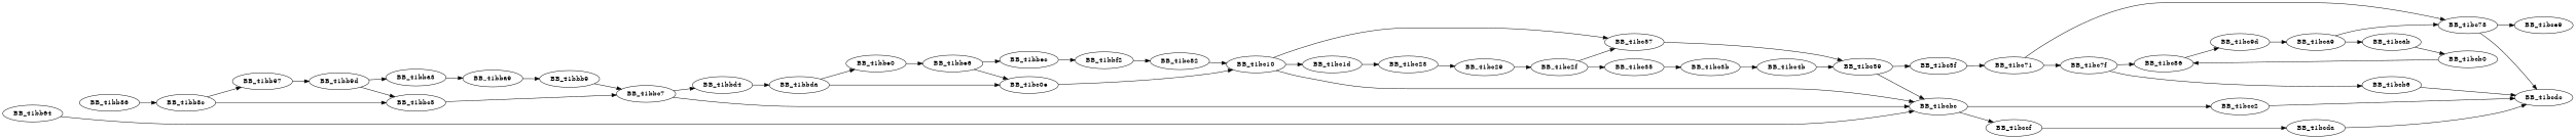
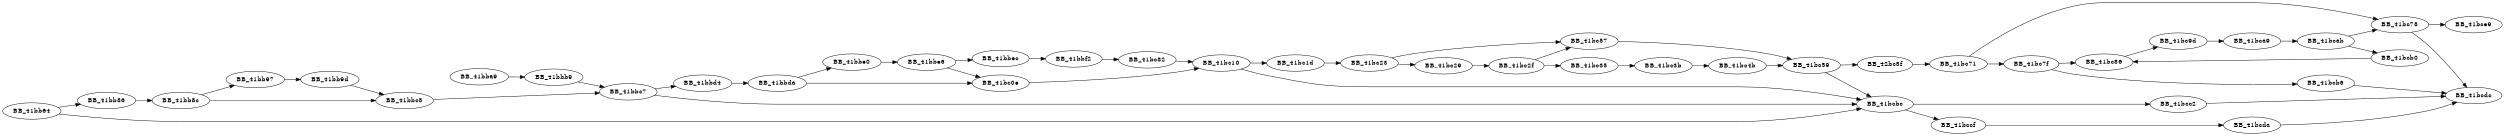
  digraph {
    rankdir=LR
    BB_41bb64
    BB_41bb86
    BB_41bcbc
    BB_41bb8c
    BB_41bcc2
    BB_41bccf
    BB_41bb97
    BB_41bbc5
    BB_41bcdc
    BB_41bcda
    BB_41bb9d
    BB_41bbc7
-   BB_41bba3
    BB_41bbd4
    BB_41bba9
    BB_41bbb9
    BB_41bbda
    BB_41bbe0
    BB_41bc0e
    BB_41bbe6
    BB_41bc10
    BB_41bbec
    BB_41bc1d
    BB_41bbf2
    n25 [label=BB_41bc82]
    BB_41bc23
    BB_41bc29
    BB_41bc57
    BB_41bc2f
    BB_41bc59
    BB_41bc35
-   BB_41bc5f
+   BB_41bc5f [label=BB_42bc5f]
    BB_41bc3b
    BB_41bc4b
    BB_41bc71
    BB_41bc78
    BB_41bc7f
    BB_41bce9
    BB_41bc86
    BB_41bcb6
    BB_41bc9d
    BB_41bca9
    BB_41bcab
    BB_41bcb0
+   BB_41bb64 -> BB_41bb86
    BB_41bb64 -> BB_41bcbc
    BB_41bb86 -> BB_41bb8c
    BB_41bcbc -> BB_41bcc2
    BB_41bcbc -> BB_41bccf
    BB_41bb8c -> BB_41bb97
    BB_41bb8c -> BB_41bbc5
    BB_41bcc2 -> BB_41bcdc
    BB_41bccf -> BB_41bcda
    BB_41bb97 -> BB_41bb9d
    BB_41bbc5 -> BB_41bbc7
    BB_41bcda -> BB_41bcdc
    BB_41bb9d -> BB_41bbc5
-   BB_41bb9d -> BB_41bba3
    BB_41bbc7 -> BB_41bcbc
    BB_41bbc7 -> BB_41bbd4
-   BB_41bba3 -> BB_41bba9
    BB_41bbd4 -> BB_41bbda
    BB_41bba9 -> BB_41bbb9
    BB_41bbb9 -> BB_41bbc7
    BB_41bbda -> BB_41bbe0
    BB_41bbda -> BB_41bc0e
    BB_41bbe0 -> BB_41bbe6
    BB_41bc0e -> BB_41bc10
    BB_41bbe6 -> BB_41bc0e
    BB_41bbe6 -> BB_41bbec
    BB_41bc10 -> BB_41bcbc
    BB_41bc10 -> BB_41bc1d
    BB_41bbec -> BB_41bbf2
    BB_41bc1d -> BB_41bc23
    BB_41bbf2 -> n25
    n25 -> BB_41bc10
    BB_41bc23 -> BB_41bc29
-   BB_41bc10 -> BB_41bc57
+   BB_41bc23 -> BB_41bc57
    BB_41bc29 -> BB_41bc2f
    BB_41bc57 -> BB_41bc59
    BB_41bc2f -> BB_41bc57
    BB_41bc2f -> BB_41bc35
    BB_41bc59 -> BB_41bcbc
    BB_41bc59 -> BB_41bc5f
    BB_41bc35 -> BB_41bc3b
    BB_41bc5f -> BB_41bc71
    BB_41bc3b -> BB_41bc4b
    BB_41bc4b -> BB_41bc59
    BB_41bc71 -> BB_41bc78
    BB_41bc71 -> BB_41bc7f
    BB_41bc78 -> BB_41bcdc
    BB_41bc78 -> BB_41bce9
    BB_41bc7f -> BB_41bc86
    BB_41bc7f -> BB_41bcb6
    BB_41bc86 -> BB_41bc9d
    BB_41bcb6 -> BB_41bcdc
    BB_41bc9d -> BB_41bca9
    BB_41bca9 -> BB_41bcab
-   BB_41bca9 -> BB_41bc78
+   BB_41bcab -> BB_41bc78
    BB_41bcab -> BB_41bcb0
    BB_41bcb0 -> BB_41bc86
  }
